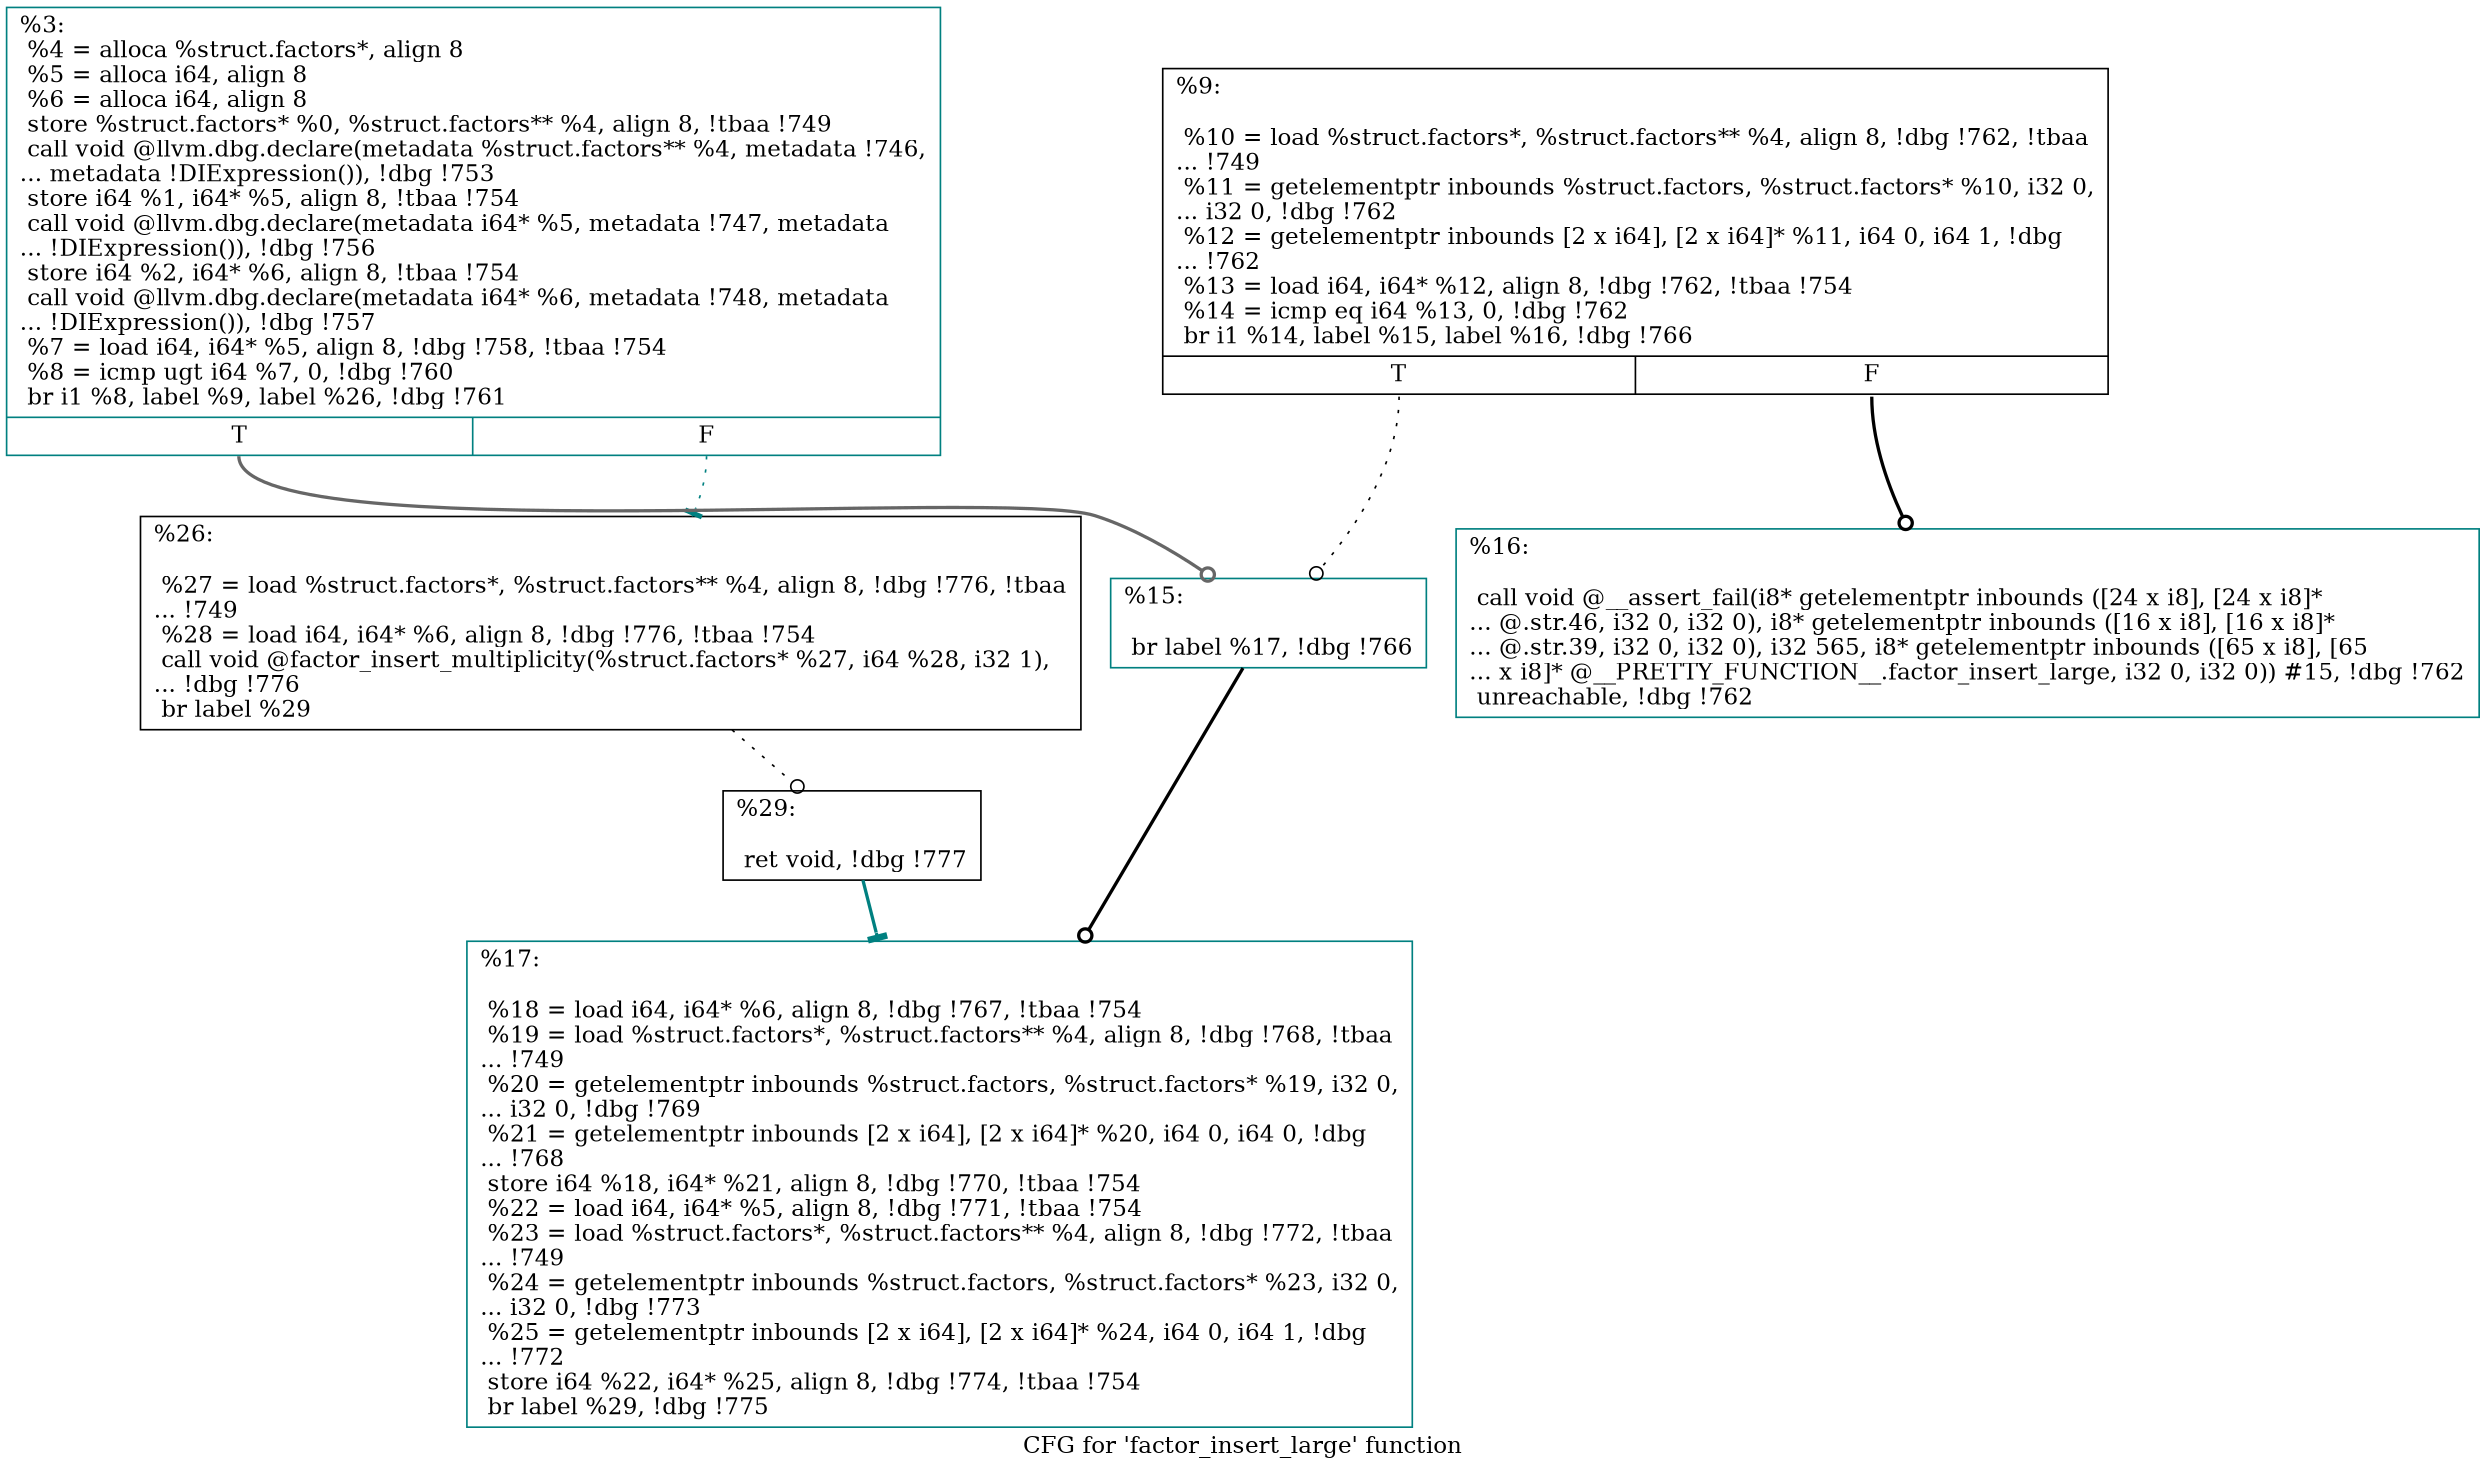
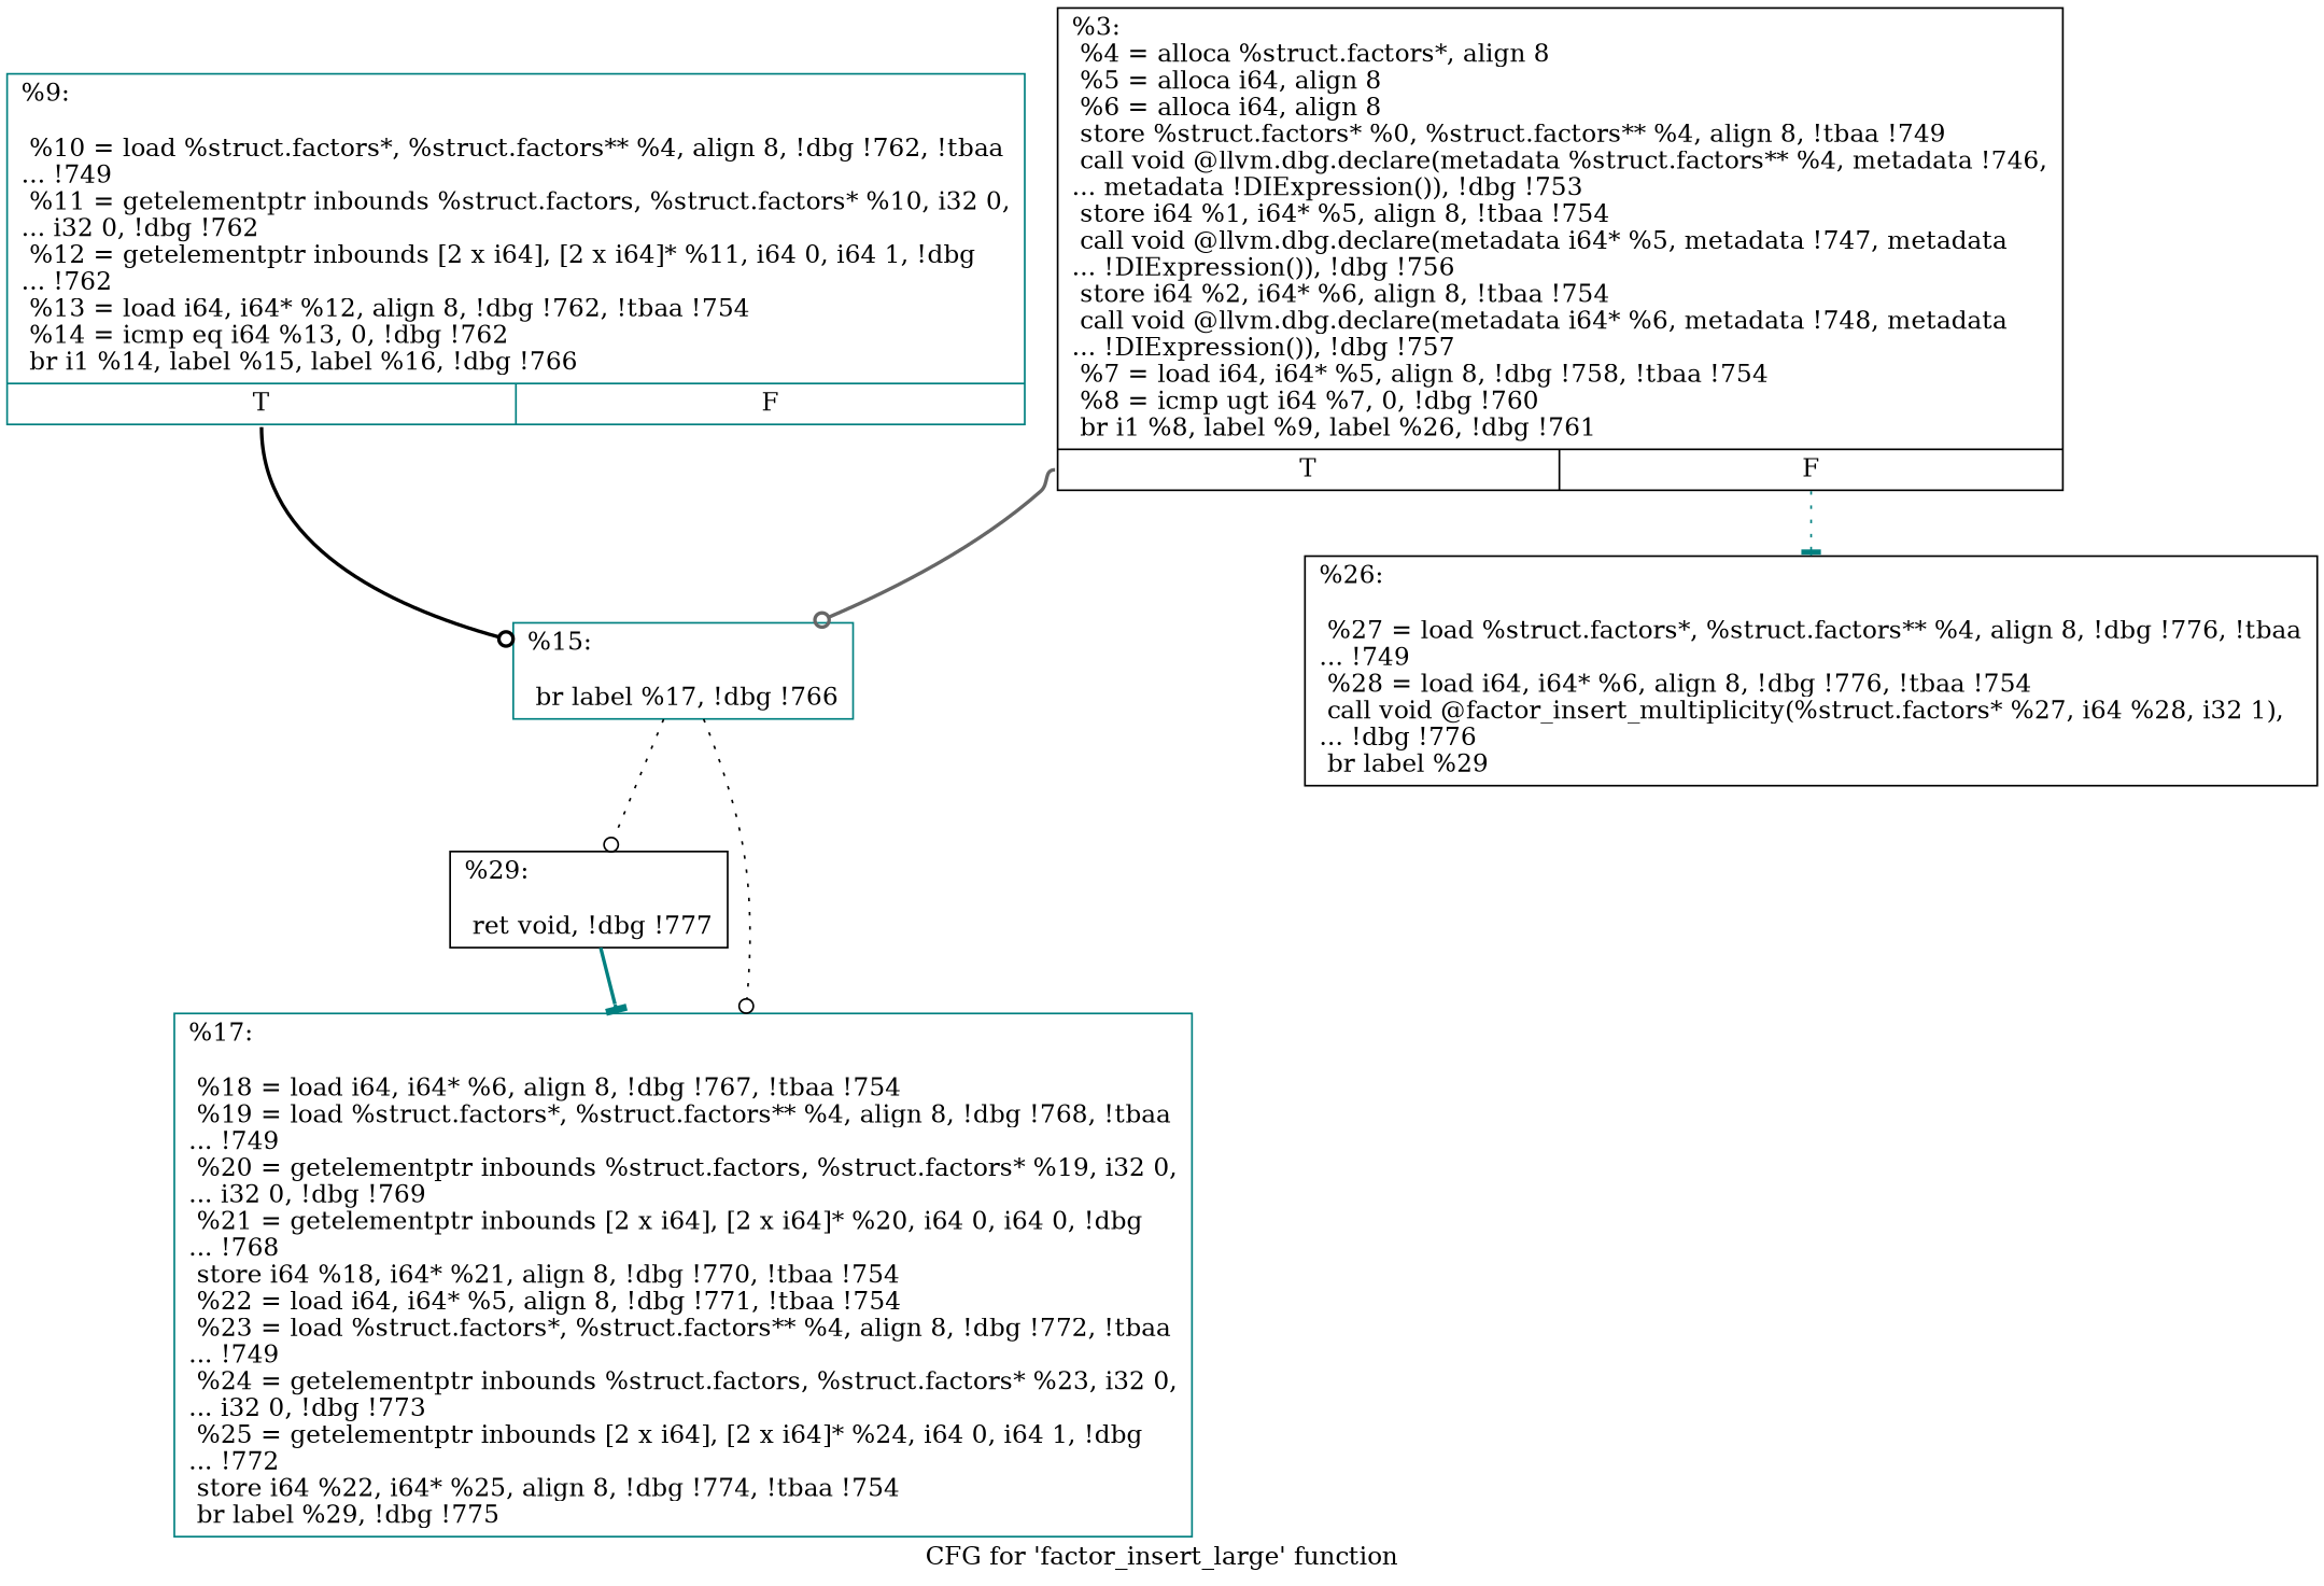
  digraph {
    label="CFG for 'factor_insert_large' function"
    node [color=teal shape=record]
    edge [arrowhead=odot color=black style=dotted]
-   n1 [label="{%3:\l  %4 = alloca %struct.factors*, align 8\l  %5 = alloca i64, align 8\l  %6 = alloca i64, align 8\l  store %struct.factors* %0, %struct.factors** %4, align 8, !tbaa !749\l  call void @llvm.dbg.declare(metadata %struct.factors** %4, metadata !746,\l... metadata !DIExpression()), !dbg !753\l  store i64 %1, i64* %5, align 8, !tbaa !754\l  call void @llvm.dbg.declare(metadata i64* %5, metadata !747, metadata\l... !DIExpression()), !dbg !756\l  store i64 %2, i64* %6, align 8, !tbaa !754\l  call void @llvm.dbg.declare(metadata i64* %6, metadata !748, metadata\l... !DIExpression()), !dbg !757\l  %7 = load i64, i64* %5, align 8, !dbg !758, !tbaa !754\l  %8 = icmp ugt i64 %7, 0, !dbg !760\l  br i1 %8, label %9, label %26, !dbg !761\l|{<s0>T|<s1>F}}"]
+   n1 [color=black label="{%3:\l  %4 = alloca %struct.factors*, align 8\l  %5 = alloca i64, align 8\l  %6 = alloca i64, align 8\l  store %struct.factors* %0, %struct.factors** %4, align 8, !tbaa !749\l  call void @llvm.dbg.declare(metadata %struct.factors** %4, metadata !746,\l... metadata !DIExpression()), !dbg !753\l  store i64 %1, i64* %5, align 8, !tbaa !754\l  call void @llvm.dbg.declare(metadata i64* %5, metadata !747, metadata\l... !DIExpression()), !dbg !756\l  store i64 %2, i64* %6, align 8, !tbaa !754\l  call void @llvm.dbg.declare(metadata i64* %6, metadata !748, metadata\l... !DIExpression()), !dbg !757\l  %7 = load i64, i64* %5, align 8, !dbg !758, !tbaa !754\l  %8 = icmp ugt i64 %7, 0, !dbg !760\l  br i1 %8, label %9, label %26, !dbg !761\l|{<s0>T|<s1>F}}"]
    n2 [color=black label="{%26:\l\l  %27 = load %struct.factors*, %struct.factors** %4, align 8, !dbg !776, !tbaa\l... !749\l  %28 = load i64, i64* %6, align 8, !dbg !776, !tbaa !754\l  call void @factor_insert_multiplicity(%struct.factors* %27, i64 %28, i32 1),\l... !dbg !776\l  br label %29\l}"]
    n3 [label="{%15:\l\l  br label %17, !dbg !766\l}"]
-   n4 [color=black label="{%9:\l\l  %10 = load %struct.factors*, %struct.factors** %4, align 8, !dbg !762, !tbaa\l... !749\l  %11 = getelementptr inbounds %struct.factors, %struct.factors* %10, i32 0,\l... i32 0, !dbg !762\l  %12 = getelementptr inbounds [2 x i64], [2 x i64]* %11, i64 0, i64 1, !dbg\l... !762\l  %13 = load i64, i64* %12, align 8, !dbg !762, !tbaa !754\l  %14 = icmp eq i64 %13, 0, !dbg !762\l  br i1 %14, label %15, label %16, !dbg !766\l|{<s0>T|<s1>F}}"]
-   n5 [label="{%16:\l\l  call void @__assert_fail(i8* getelementptr inbounds ([24 x i8], [24 x i8]*\l... @.str.46, i32 0, i32 0), i8* getelementptr inbounds ([16 x i8], [16 x i8]*\l... @.str.39, i32 0, i32 0), i32 565, i8* getelementptr inbounds ([65 x i8], [65\l... x i8]* @__PRETTY_FUNCTION__.factor_insert_large, i32 0, i32 0)) #15, !dbg !762\l  unreachable, !dbg !762\l}"]
+   n4 [label="{%9:\l\l  %10 = load %struct.factors*, %struct.factors** %4, align 8, !dbg !762, !tbaa\l... !749\l  %11 = getelementptr inbounds %struct.factors, %struct.factors* %10, i32 0,\l... i32 0, !dbg !762\l  %12 = getelementptr inbounds [2 x i64], [2 x i64]* %11, i64 0, i64 1, !dbg\l... !762\l  %13 = load i64, i64* %12, align 8, !dbg !762, !tbaa !754\l  %14 = icmp eq i64 %13, 0, !dbg !762\l  br i1 %14, label %15, label %16, !dbg !766\l|{<s0>T|<s1>F}}"]
    n6 [color=black label="{%29:\l\l  ret void, !dbg !777\l}"]
    n7 [label="{%17:\l\l  %18 = load i64, i64* %6, align 8, !dbg !767, !tbaa !754\l  %19 = load %struct.factors*, %struct.factors** %4, align 8, !dbg !768, !tbaa\l... !749\l  %20 = getelementptr inbounds %struct.factors, %struct.factors* %19, i32 0,\l... i32 0, !dbg !769\l  %21 = getelementptr inbounds [2 x i64], [2 x i64]* %20, i64 0, i64 0, !dbg\l... !768\l  store i64 %18, i64* %21, align 8, !dbg !770, !tbaa !754\l  %22 = load i64, i64* %5, align 8, !dbg !771, !tbaa !754\l  %23 = load %struct.factors*, %struct.factors** %4, align 8, !dbg !772, !tbaa\l... !749\l  %24 = getelementptr inbounds %struct.factors, %struct.factors* %23, i32 0,\l... i32 0, !dbg !773\l  %25 = getelementptr inbounds [2 x i64], [2 x i64]* %24, i64 0, i64 1, !dbg\l... !772\l  store i64 %22, i64* %25, align 8, !dbg !774, !tbaa !754\l  br label %29, !dbg !775\l}"]
    n1 -> n2 [arrowhead=tee color=teal tailport=s1]
    n1 -> n3 [color=gray40 style=bold tailport=s0]
-   n2 -> n6
-   n3 -> n7 [style=bold]
-   n4 -> n3 [tailport=s0]
-   n4 -> n5 [style=bold tailport=s1]
+   n3 -> n6
+   n3 -> n7
+   n4 -> n3 [style=bold tailport=s0]
    n6 -> n7 [arrowhead=tee color=teal style=bold]
  }
